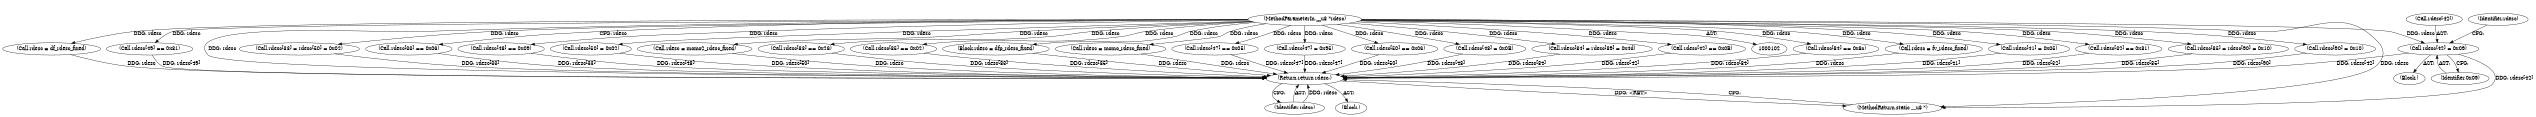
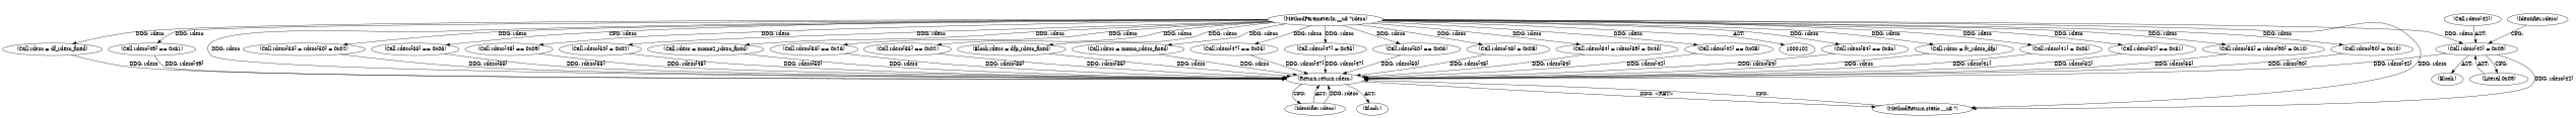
  digraph {
    n1 [label="(Call,rdesc[42] = 0x09)"]
    n2 [label="(Return,return rdesc;)"]
    n3 [label="(Block,)"]
    n4 [label="(MethodReturn,static __u8 *)"]
-   n5 [label="(Identifier,0x09)"]
+   n5 [label="(Literal,0x09)"]
    n6 [label="(Identifier,rdesc)"]
    n7 [label="(Block,)"]
    n8 [label="(MethodParameterIn,__u8 *rdesc)"]
    n9 [label="(Call,rdesc[33] == 0x06)"]
    n10 [label="(Call,rdesc[48] == 0x09)"]
    n11 [label="(Call,rdesc[33] = rdesc[50] = 0x02)"]
    n12 [label="(Call,rdesc[50] = 0x02)"]
    n13 [label="(Call,rdesc = momo2_rdesc_fixed)"]
    n14 [label="(Call,rdesc[83] == 0x26)"]
    n15 [label="(Call,rdesc[85] == 0x02)"]
    n16 [label="(Call,rdesc = momo_rdesc_fixed)"]
    n17 [label="(Call,rdesc[47] == 0x05)"]
    n18 [label="(Block,rdesc = dfp_rdesc_fixed)"]
    n19 [label="(Call,rdesc[47] = 0x95)"]
    n20 [label="(Call,rdesc[50] == 0x06)"]
    n21 [label="(Call,rdesc[48] = 0x0B)"]
    n22 [label="(Call,rdesc[84] = rdesc[89] = 0x4d)"]
    n23 [label="(Call,rdesc[84] == 0x8c)"]
-   n24 [label="(Call,rdesc = fv_rdesc_fixed)"]
+   n24 [label="(Call,rdesc = fv_rdesc_dfp)"]
    n25 [label="(Call,rdesc[42] == 0x0B)"]
    n26 [label="(Call,rdesc[41] = 0x05)"]
    n27 [label="(Call,rdesc[32] == 0x81)"]
    n28 [label="(Call,rdesc[85] = rdesc[90] = 0x10)"]
    n29 [label="(Call,rdesc[90] = 0x10)"]
    n30 [label="(Call,rdesc = df_rdesc_fixed)"]
    n31 [label="(Call,rdesc[49] == 0x81)"]
    1000102
    n33 [label="(Identifier,rdesc)"]
    n34 [label="(Call,rdesc[42])"]
    n1 -> n2 [label="DDG: rdesc[42]"]
    n1 -> n3 [label="AST: "]
    n1 -> n4 [label="DDG: rdesc[42]"]
    n1 -> n5 [label="CFG: "]
    n2 -> n4 [label="DDG: <RET>"]
    n2 -> n6 [label="CFG: "]
    n2 -> n7 [label="AST: "]
    n4 -> n2 [label="CFG: "]
    n5 -> n1 [label="AST: "]
    n6 -> n2 [label="AST: "]
    n6 -> n2 [label="DDG: rdesc"]
    n8 -> n1 [label="DDG: rdesc"]
    n8 -> n2 [label="DDG: rdesc"]
    n8 -> n4 [label="DDG: rdesc"]
    n8 -> n9 [label="CFG: rdesc"]
    n8 -> n10 [label="DDG: rdesc"]
    n8 -> n11 [label="DDG: rdesc"]
    n8 -> n12 [label="DDG: rdesc"]
    n8 -> n13 [label="DDG: rdesc"]
    n8 -> n14 [label="DDG: rdesc"]
    n8 -> n15 [label="DDG: rdesc"]
    n8 -> n16 [label="DDG: rdesc"]
    n8 -> n17 [label="DDG: rdesc"]
    n8 -> n18 [label="DDG: rdesc"]
    n8 -> n19 [label="DDG: rdesc"]
    n8 -> n20 [label="DDG: rdesc"]
    n8 -> n21 [label="DDG: rdesc"]
    n8 -> n22 [label="DDG: rdesc"]
    n8 -> n23 [label="DDG: rdesc"]
    n8 -> n24 [label="DDG: rdesc"]
    n8 -> n25 [label="DDG: rdesc"]
    n8 -> n26 [label="DDG: rdesc"]
    n8 -> n27 [label="DDG: rdesc"]
    n8 -> n28 [label="DDG: rdesc"]
    n8 -> n29 [label="DDG: rdesc"]
    n8 -> n30 [label="DDG: rdesc"]
    n8 -> n31 [label="DDG: rdesc"]
    n8 -> 1000102 [label="AST: "]
    n9 -> n2 [label="DDG: rdesc[33]"]
    n10 -> n2 [label="DDG: rdesc[48]"]
    n11 -> n2 [label="DDG: rdesc[33]"]
    n12 -> n2 [label="DDG: rdesc[50]"]
    n13 -> n2 [label="DDG: rdesc"]
    n14 -> n2 [label="DDG: rdesc[83]"]
    n15 -> n2 [label="DDG: rdesc[85]"]
    n16 -> n2 [label="DDG: rdesc"]
    n17 -> n2 [label="DDG: rdesc[47]"]
    n18 -> n2 [label="DDG: rdesc"]
    n19 -> n2 [label="DDG: rdesc[47]"]
    n20 -> n2 [label="DDG: rdesc[50]"]
    n21 -> n2 [label="DDG: rdesc[48]"]
    n22 -> n2 [label="DDG: rdesc[84]"]
    n23 -> n2 [label="DDG: rdesc[84]"]
    n24 -> n2 [label="DDG: rdesc"]
    n25 -> n2 [label="DDG: rdesc[42]"]
    n26 -> n2 [label="DDG: rdesc[41]"]
    n27 -> n2 [label="DDG: rdesc[32]"]
    n28 -> n2 [label="DDG: rdesc[85]"]
    n29 -> n2 [label="DDG: rdesc[90]"]
    n30 -> n2 [label="DDG: rdesc"]
    n31 -> n2 [label="DDG: rdesc[49]"]
    n33 -> n1 [label="CFG: "]
    n34 -> n1 [label="AST: "]
  }
